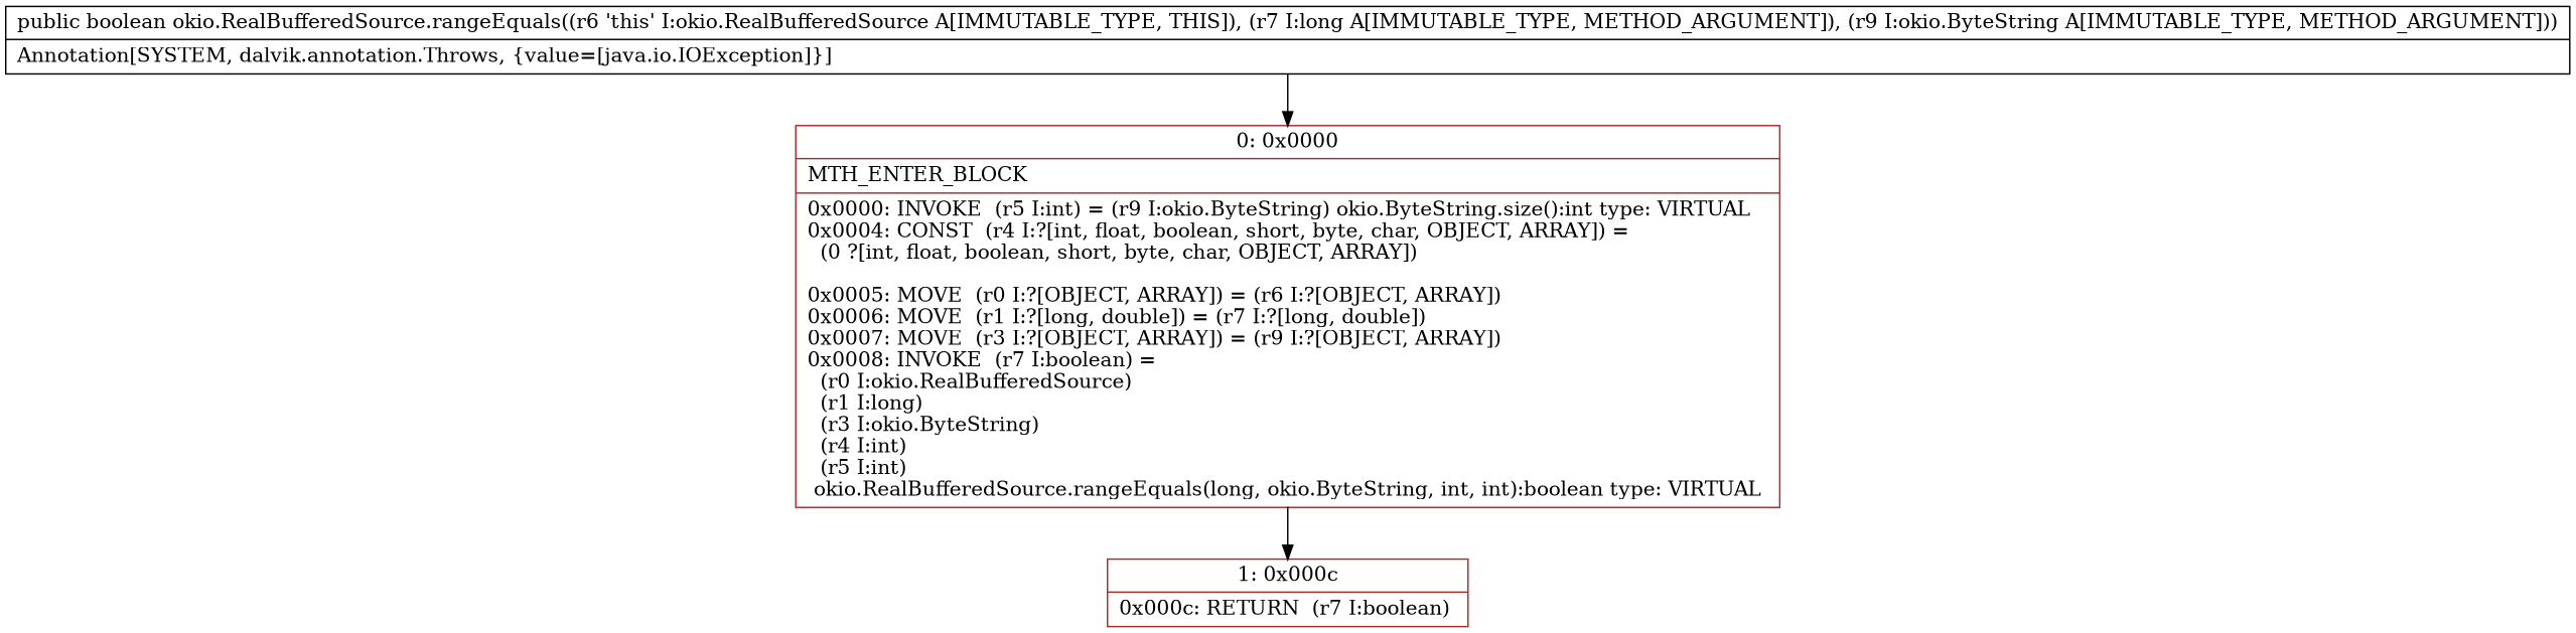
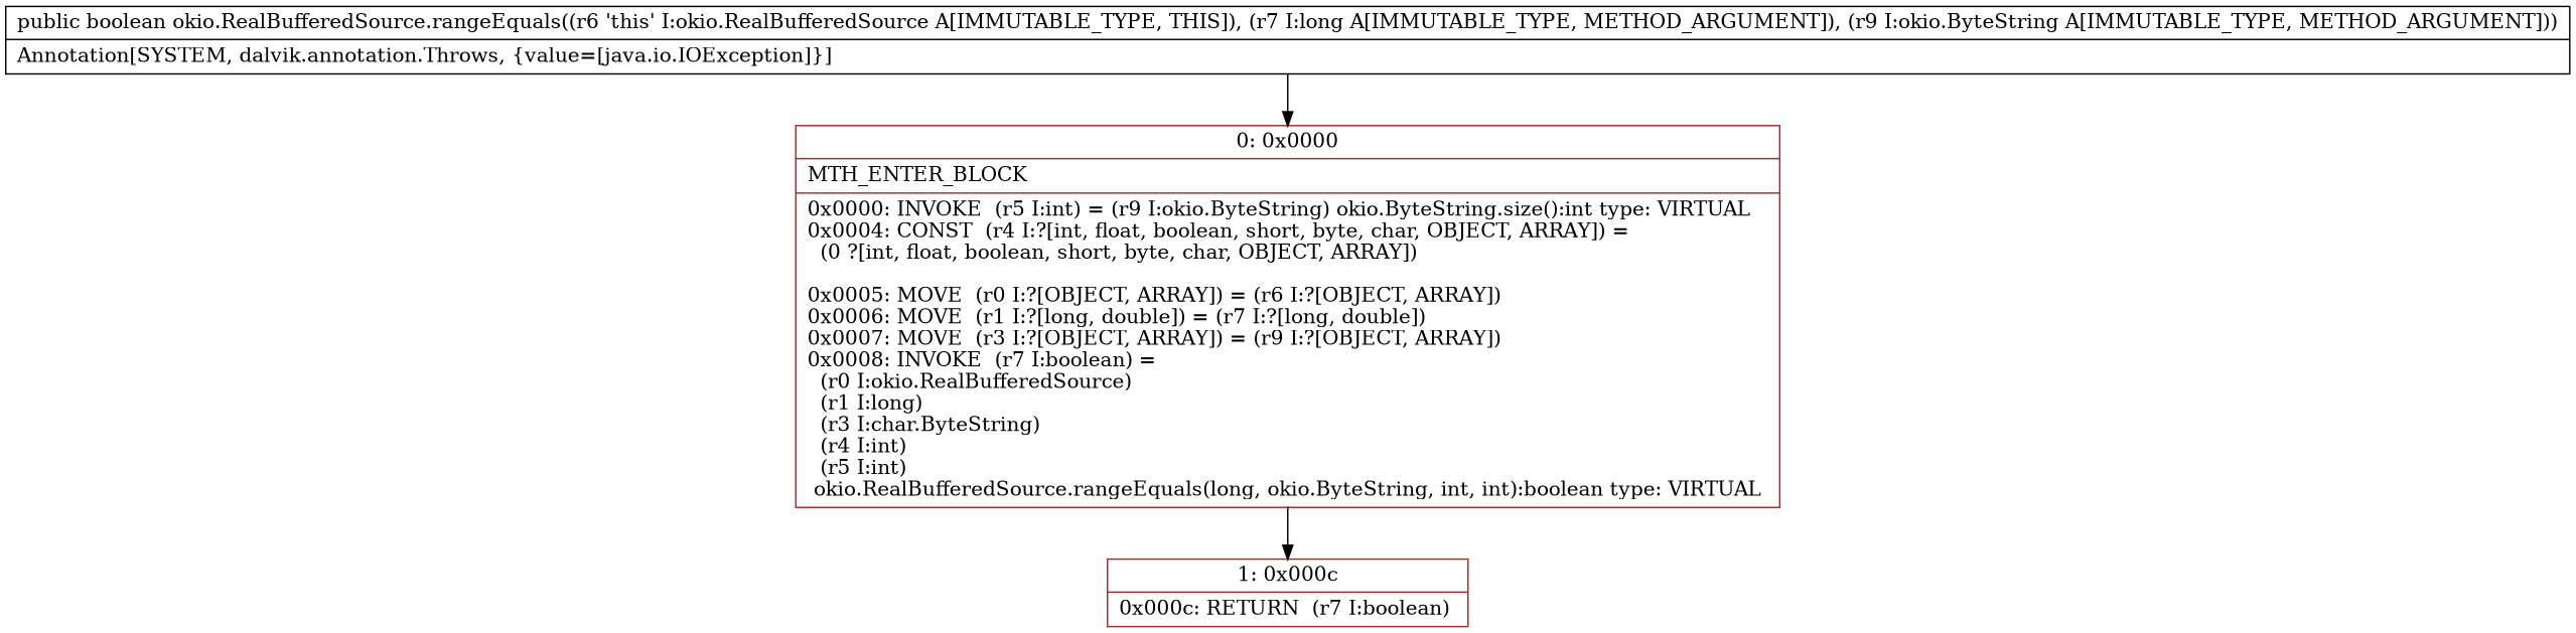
  digraph {
    node [shape=record color=brown]
-   n1 [label="{0\:\ 0x0000|MTH_ENTER_BLOCK\l|0x0000: INVOKE  (r5 I:int) = (r9 I:okio.ByteString) okio.ByteString.size():int type: VIRTUAL \l0x0004: CONST  (r4 I:?[int, float, boolean, short, byte, char, OBJECT, ARRAY]) = \l  (0 ?[int, float, boolean, short, byte, char, OBJECT, ARRAY])\l \l0x0005: MOVE  (r0 I:?[OBJECT, ARRAY]) = (r6 I:?[OBJECT, ARRAY]) \l0x0006: MOVE  (r1 I:?[long, double]) = (r7 I:?[long, double]) \l0x0007: MOVE  (r3 I:?[OBJECT, ARRAY]) = (r9 I:?[OBJECT, ARRAY]) \l0x0008: INVOKE  (r7 I:boolean) = \l  (r0 I:okio.RealBufferedSource)\l  (r1 I:long)\l  (r3 I:okio.ByteString)\l  (r4 I:int)\l  (r5 I:int)\l okio.RealBufferedSource.rangeEquals(long, okio.ByteString, int, int):boolean type: VIRTUAL \l}"]
+   n1 [label="{0\:\ 0x0000|MTH_ENTER_BLOCK\l|0x0000: INVOKE  (r5 I:int) = (r9 I:okio.ByteString) okio.ByteString.size():int type: VIRTUAL \l0x0004: CONST  (r4 I:?[int, float, boolean, short, byte, char, OBJECT, ARRAY]) = \l  (0 ?[int, float, boolean, short, byte, char, OBJECT, ARRAY])\l \l0x0005: MOVE  (r0 I:?[OBJECT, ARRAY]) = (r6 I:?[OBJECT, ARRAY]) \l0x0006: MOVE  (r1 I:?[long, double]) = (r7 I:?[long, double]) \l0x0007: MOVE  (r3 I:?[OBJECT, ARRAY]) = (r9 I:?[OBJECT, ARRAY]) \l0x0008: INVOKE  (r7 I:boolean) = \l  (r0 I:okio.RealBufferedSource)\l  (r1 I:long)\l  (r3 I:char.ByteString)\l  (r4 I:int)\l  (r5 I:int)\l okio.RealBufferedSource.rangeEquals(long, okio.ByteString, int, int):boolean type: VIRTUAL \l}"]
    n2 [label="{1\:\ 0x000c|0x000c: RETURN  (r7 I:boolean) \l}"]
    n3 [label="{public boolean okio.RealBufferedSource.rangeEquals((r6 'this' I:okio.RealBufferedSource A[IMMUTABLE_TYPE, THIS]), (r7 I:long A[IMMUTABLE_TYPE, METHOD_ARGUMENT]), (r9 I:okio.ByteString A[IMMUTABLE_TYPE, METHOD_ARGUMENT]))  | Annotation[SYSTEM, dalvik.annotation.Throws, \{value=[java.io.IOException]\}]\l}" color=black]
    n1 -> n2
    n3 -> n1
  }
